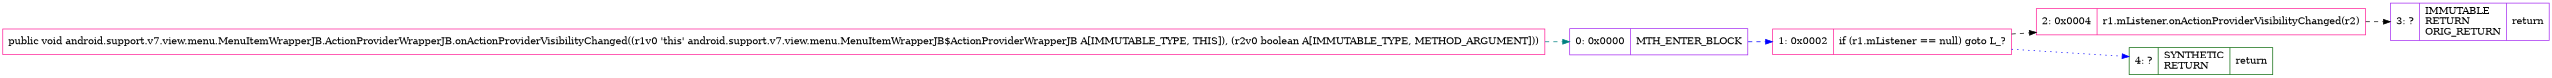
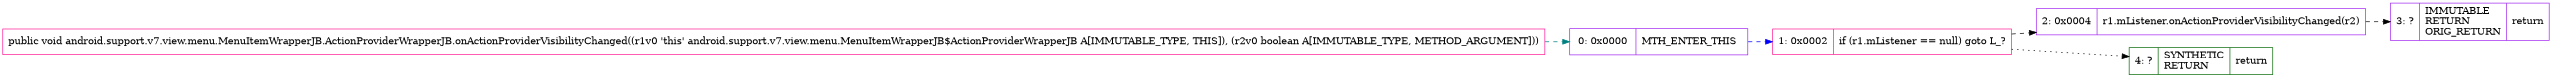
  digraph {
    rankdir=LR
    node [color=deeppink shape=record]
    edge [color=blue style=dashed]
-   n1 [color=purple label="{0\:\ 0x0000|MTH_ENTER_BLOCK\l}"]
+   n1 [color=purple label="{0\:\ 0x0000|MTH_ENTER_THIS\l}"]
    n2 [label="{1\:\ 0x0002|if (r1.mListener == null) goto L_?\l}"]
-   n3 [label="{2\:\ 0x0004|r1.mListener.onActionProviderVisibilityChanged(r2)\l}"]
+   n3 [color=purple label="{2\:\ 0x0004|r1.mListener.onActionProviderVisibilityChanged(r2)\l}"]
    n4 [color=darkgreen label="{4\:\ ?|SYNTHETIC\lRETURN\l|return\l}"]
    n5 [color=purple label="{3\:\ ?|IMMUTABLE\lRETURN\lORIG_RETURN\l|return\l}"]
    n6 [label="{public void android.support.v7.view.menu.MenuItemWrapperJB.ActionProviderWrapperJB.onActionProviderVisibilityChanged((r1v0 'this' android.support.v7.view.menu.MenuItemWrapperJB$ActionProviderWrapperJB A[IMMUTABLE_TYPE, THIS]), (r2v0 boolean A[IMMUTABLE_TYPE, METHOD_ARGUMENT])) }"]
    n1 -> n2
    n2 -> n3 [color=black]
-   n2 -> n4 [style=dotted]
+   n2 -> n4 [color=black style=dotted]
    n3 -> n5 [color=black]
    n6 -> n1 [color=teal]
  }
